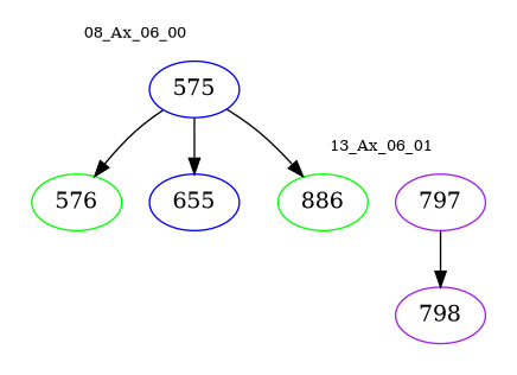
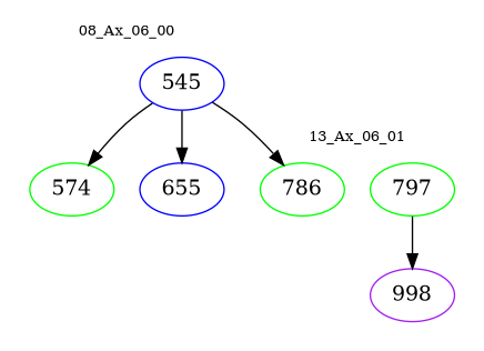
  digraph {
    node [color=blue]
    edge [color=black]
-   n1 [label=575]
-   n2 [color=green label=576]
+   n1 [label=545]
+   n2 [color=green label=574]
    n3 [label=655]
-   n4 [color=purple label=797]
-   n5 [color=green label=886]
-   n6 [color=purple label=798]
+   n4 [color=green label=797]
+   n5 [color=green label=786]
+   n6 [color=purple label=998]
    subgraph cluster_1 {
      color=white
      fontsize=10
      label="08_Ax_06_00"
      n1
      n2
      n3
    }
    subgraph cluster_2 {
      color=white
      fontsize=10
      label="13_Ax_06_01"
      n4
      n5
      n6
    }
    n1 -> n2
    n1 -> n3
    n1 -> n5
    n4 -> n6
  }
